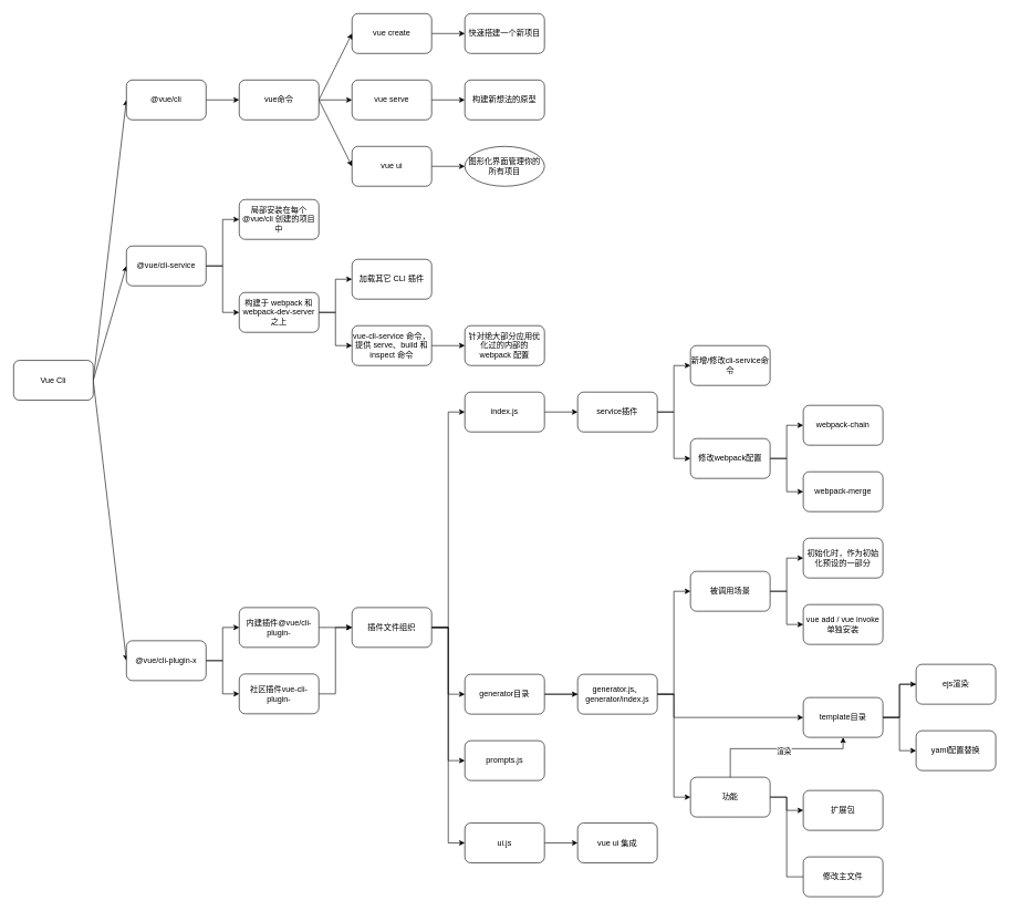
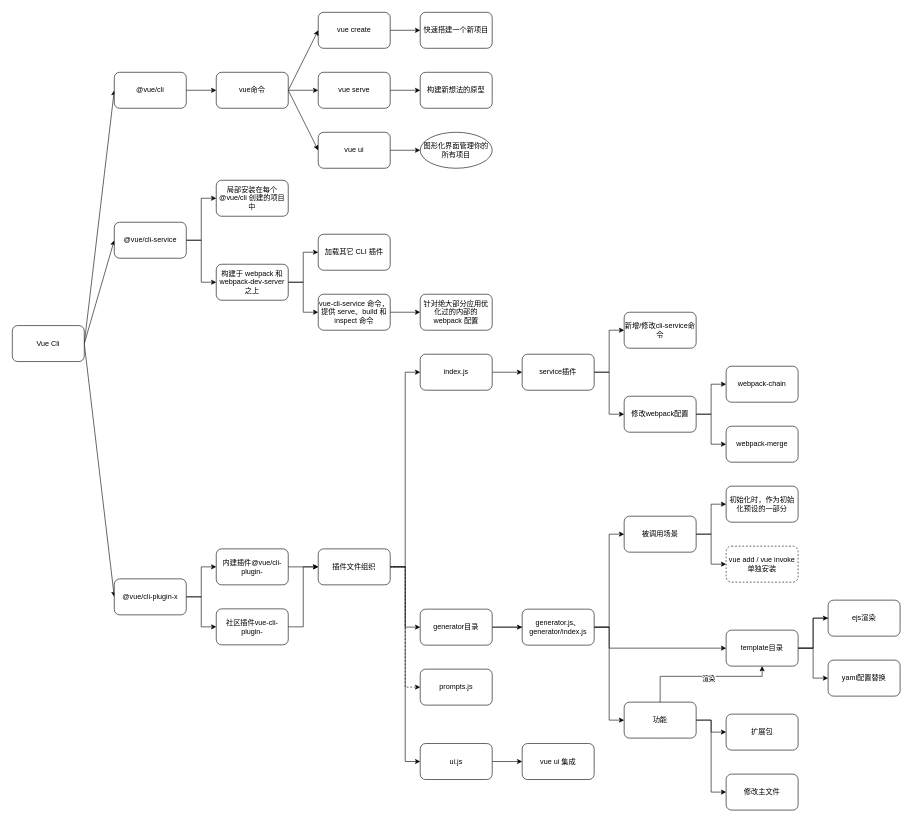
  <mxCell id="0" />
  <mxCell id="1" parent="0" />
  <mxCell id="2" style="edgeStyle=orthogonalEdgeStyle;rounded=0;orthogonalLoop=1;jettySize=auto;html=1;exitX=1;exitY=0.5;exitDx=0;exitDy=0;entryX=0;entryY=0.5;entryDx=0;entryDy=0;noEdgeStyle=1;orthogonal=1;" parent="1" source="5" target="7" edge="1"><mxGeometry relative="1" as="geometry" /></mxCell>
  <mxCell id="3" style="edgeStyle=orthogonalEdgeStyle;rounded=0;orthogonalLoop=1;jettySize=auto;html=1;exitX=1;exitY=0.5;exitDx=0;exitDy=0;entryX=0;entryY=0.5;entryDx=0;entryDy=0;noEdgeStyle=1;orthogonal=1;" parent="1" source="5" target="10" edge="1"><mxGeometry relative="1" as="geometry" /></mxCell>
  <mxCell id="4" style="edgeStyle=orthogonalEdgeStyle;rounded=0;orthogonalLoop=1;jettySize=auto;html=1;exitX=1;exitY=0.5;exitDx=0;exitDy=0;entryX=0;entryY=0.5;entryDx=0;entryDy=0;noEdgeStyle=1;orthogonal=1;" parent="1" source="5" target="13" edge="1"><mxGeometry relative="1" as="geometry" /></mxCell>
  <mxCell id="5" value="Vue Cli" style="rounded=1;whiteSpace=wrap;html=1;" parent="1" vertex="1"><mxGeometry x="20" y="542.25" width="120" height="60" as="geometry" /></mxCell>
  <mxCell id="6" style="edgeStyle=orthogonalEdgeStyle;rounded=0;orthogonalLoop=1;jettySize=auto;html=1;exitX=1;exitY=0.5;exitDx=0;exitDy=0;entryX=0;entryY=0.5;entryDx=0;entryDy=0;noEdgeStyle=1;orthogonal=1;" parent="1" source="7" target="21" edge="1"><mxGeometry relative="1" as="geometry" /></mxCell>
  <mxCell id="7" value="@vue/cli" style="rounded=1;whiteSpace=wrap;html=1;" parent="1" vertex="1"><mxGeometry x="190" y="120" width="120" height="60" as="geometry" /></mxCell>
  <mxCell id="8" value="" style="edgeStyle=orthogonalEdgeStyle;rounded=0;orthogonalLoop=1;jettySize=auto;html=1;entryX=0;entryY=0.5;entryDx=0;entryDy=0;" parent="1" source="10" target="27" edge="1"><mxGeometry relative="1" as="geometry"><mxPoint x="390" y="-253" as="targetPoint" /></mxGeometry></mxCell>
  <mxCell id="9" style="edgeStyle=orthogonalEdgeStyle;rounded=0;orthogonalLoop=1;jettySize=auto;html=1;exitX=1;exitY=0.5;exitDx=0;exitDy=0;entryX=0;entryY=0.5;entryDx=0;entryDy=0;" parent="1" source="10" target="30" edge="1"><mxGeometry relative="1" as="geometry" /></mxCell>
  <mxCell id="10" value="@vue/cli-service" style="rounded=1;whiteSpace=wrap;html=1;" parent="1" vertex="1"><mxGeometry x="190" y="370" width="120" height="60" as="geometry" /></mxCell>
  <mxCell id="11" style="edgeStyle=orthogonalEdgeStyle;rounded=0;orthogonalLoop=1;jettySize=auto;html=1;exitX=1;exitY=0.5;exitDx=0;exitDy=0;" parent="1" source="13" target="36" edge="1"><mxGeometry relative="1" as="geometry" /></mxCell>
  <mxCell id="12" style="edgeStyle=orthogonalEdgeStyle;rounded=0;orthogonalLoop=1;jettySize=auto;html=1;exitX=1;exitY=0.5;exitDx=0;exitDy=0;entryX=0;entryY=0.5;entryDx=0;entryDy=0;" parent="1" source="13" target="38" edge="1"><mxGeometry relative="1" as="geometry" /></mxCell>
  <mxCell id="13" value="@vue/cli-plugin-x" style="rounded=1;whiteSpace=wrap;html=1;" parent="1" vertex="1"><mxGeometry x="190" y="964.5" width="120" height="60" as="geometry" /></mxCell>
  <mxCell id="14" style="edgeStyle=orthogonalEdgeStyle;rounded=0;orthogonalLoop=1;jettySize=auto;html=1;exitX=1;exitY=0.5;exitDx=0;exitDy=0;" parent="1" source="15" target="25" edge="1"><mxGeometry relative="1" as="geometry" /></mxCell>
  <mxCell id="15" value="vue serve" style="rounded=1;whiteSpace=wrap;html=1;" parent="1" vertex="1"><mxGeometry x="530" y="120" width="120" height="60" as="geometry" /></mxCell>
  <mxCell id="16" style="edgeStyle=orthogonalEdgeStyle;rounded=0;orthogonalLoop=1;jettySize=auto;html=1;exitX=1;exitY=0.5;exitDx=0;exitDy=0;entryX=0;entryY=0.5;entryDx=0;entryDy=0;" parent="1" source="17" target="24" edge="1"><mxGeometry relative="1" as="geometry" /></mxCell>
  <mxCell id="17" value="vue create" style="rounded=1;whiteSpace=wrap;html=1;" parent="1" vertex="1"><mxGeometry x="530" y="20" width="120" height="60" as="geometry" /></mxCell>
  <mxCell id="18" style="edgeStyle=orthogonalEdgeStyle;rounded=0;orthogonalLoop=1;jettySize=auto;html=1;exitX=1;exitY=0.5;exitDx=0;exitDy=0;entryX=0;entryY=0.5;entryDx=0;entryDy=0;noEdgeStyle=1;orthogonal=1;" parent="1" source="21" target="17" edge="1"><mxGeometry relative="1" as="geometry" /></mxCell>
  <mxCell id="19" style="edgeStyle=orthogonalEdgeStyle;rounded=0;orthogonalLoop=1;jettySize=auto;html=1;exitX=1;exitY=0.5;exitDx=0;exitDy=0;entryX=0;entryY=0.5;entryDx=0;entryDy=0;noEdgeStyle=1;orthogonal=1;" parent="1" source="21" target="15" edge="1"><mxGeometry relative="1" as="geometry" /></mxCell>
  <mxCell id="20" style="edgeStyle=orthogonalEdgeStyle;rounded=0;orthogonalLoop=1;jettySize=auto;html=1;exitX=1;exitY=0.5;exitDx=0;exitDy=0;entryX=0;entryY=0.5;entryDx=0;entryDy=0;noEdgeStyle=1;orthogonal=1;" parent="1" source="21" target="23" edge="1"><mxGeometry relative="1" as="geometry" /></mxCell>
  <mxCell id="21" value="vue命令" style="rounded=1;whiteSpace=wrap;html=1;" parent="1" vertex="1"><mxGeometry x="360" y="120" width="120" height="60" as="geometry" /></mxCell>
  <mxCell id="22" style="edgeStyle=orthogonalEdgeStyle;rounded=0;orthogonalLoop=1;jettySize=auto;html=1;exitX=1;exitY=0.5;exitDx=0;exitDy=0;entryX=0;entryY=0.5;entryDx=0;entryDy=0;" parent="1" source="23" target="26" edge="1"><mxGeometry relative="1" as="geometry" /></mxCell>
  <mxCell id="23" value="vue ui&lt;br&gt;" style="rounded=1;whiteSpace=wrap;html=1;" parent="1" vertex="1"><mxGeometry x="530" y="220" width="120" height="60" as="geometry" /></mxCell>
  <mxCell id="24" value="快速搭建一个新项目" style="rounded=1;whiteSpace=wrap;html=1;" parent="1" vertex="1"><mxGeometry x="700" y="20" width="120" height="60" as="geometry" /></mxCell>
  <mxCell id="25" value="构建新想法的原型" style="rounded=1;whiteSpace=wrap;html=1;" parent="1" vertex="1"><mxGeometry x="700" y="120" width="120" height="60" as="geometry" /></mxCell>
  <mxCell id="26" value="图形化界面管理你的所有项目" style="ellipse;whiteSpace=wrap;html=1;" parent="1" vertex="1"><mxGeometry x="700" y="220" width="120" height="60" as="geometry" /></mxCell>
  <mxCell id="27" value="局部安装在每个 @vue/cli 创建的项目中" style="rounded=1;whiteSpace=wrap;html=1;" parent="1" vertex="1"><mxGeometry x="360" y="300" width="120" height="60" as="geometry" /></mxCell>
  <mxCell id="28" style="edgeStyle=orthogonalEdgeStyle;rounded=0;orthogonalLoop=1;jettySize=auto;html=1;exitX=1;exitY=0.5;exitDx=0;exitDy=0;entryX=0;entryY=0.5;entryDx=0;entryDy=0;" parent="1" source="30" target="31" edge="1"><mxGeometry relative="1" as="geometry" /></mxCell>
  <mxCell id="29" style="edgeStyle=orthogonalEdgeStyle;rounded=0;orthogonalLoop=1;jettySize=auto;html=1;exitX=1;exitY=0.5;exitDx=0;exitDy=0;entryX=0;entryY=0.5;entryDx=0;entryDy=0;" parent="1" source="30" target="33" edge="1"><mxGeometry relative="1" as="geometry" /></mxCell>
  <mxCell id="30" value="构建于 webpack 和 webpack-dev-server 之上" style="rounded=1;whiteSpace=wrap;html=1;" parent="1" vertex="1"><mxGeometry x="360" y="440" width="120" height="60" as="geometry" /></mxCell>
  <mxCell id="31" value="加载其它 CLI 插件" style="rounded=1;whiteSpace=wrap;html=1;" parent="1" vertex="1"><mxGeometry x="530" y="390" width="120" height="60" as="geometry" /></mxCell>
  <mxCell id="32" style="edgeStyle=orthogonalEdgeStyle;rounded=0;orthogonalLoop=1;jettySize=auto;html=1;exitX=1;exitY=0.5;exitDx=0;exitDy=0;entryX=0;entryY=0.5;entryDx=0;entryDy=0;" parent="1" source="33" target="34" edge="1"><mxGeometry relative="1" as="geometry" /></mxCell>
  <mxCell id="33" value="vue-cli-service 命令，提供 serve、build 和 inspect 命令" style="rounded=1;whiteSpace=wrap;html=1;" parent="1" vertex="1"><mxGeometry x="530" y="490" width="120" height="60" as="geometry" /></mxCell>
  <mxCell id="34" value="针对绝大部分应用优化过的内部的 webpack 配置" style="rounded=1;whiteSpace=wrap;html=1;" parent="1" vertex="1"><mxGeometry x="700" y="490" width="120" height="60" as="geometry" /></mxCell>
  <mxCell id="35" style="edgeStyle=orthogonalEdgeStyle;rounded=0;orthogonalLoop=1;jettySize=auto;html=1;exitX=1;exitY=0.5;exitDx=0;exitDy=0;entryX=0;entryY=0.5;entryDx=0;entryDy=0;" parent="1" source="36" target="43" edge="1"><mxGeometry relative="1" as="geometry" /></mxCell>
  <mxCell id="36" value="内建插件@vue/cli-plugin-" style="rounded=1;whiteSpace=wrap;html=1;" parent="1" vertex="1"><mxGeometry x="360" y="914.5" width="120" height="60" as="geometry" /></mxCell>
  <mxCell id="37" style="edgeStyle=orthogonalEdgeStyle;rounded=0;orthogonalLoop=1;jettySize=auto;html=1;exitX=1;exitY=0.5;exitDx=0;exitDy=0;entryX=0;entryY=0.5;entryDx=0;entryDy=0;" parent="1" source="38" target="43" edge="1"><mxGeometry relative="1" as="geometry" /></mxCell>
  <mxCell id="38" value="社区插件vue-cli-plugin-" style="rounded=1;whiteSpace=wrap;html=1;" parent="1" vertex="1"><mxGeometry x="360" y="1014.5" width="120" height="60" as="geometry" /></mxCell>
  <mxCell id="39" style="edgeStyle=orthogonalEdgeStyle;rounded=0;orthogonalLoop=1;jettySize=auto;html=1;exitX=1;exitY=0.5;exitDx=0;exitDy=0;entryX=0;entryY=0.5;entryDx=0;entryDy=0;" edge="1" parent="1" source="43" target="48"><mxGeometry relative="1" as="geometry" /></mxCell>
  <mxCell id="40" style="edgeStyle=orthogonalEdgeStyle;rounded=0;orthogonalLoop=1;jettySize=auto;html=1;exitX=1;exitY=0.5;exitDx=0;exitDy=0;entryX=0;entryY=0.5;entryDx=0;entryDy=0;" edge="1" parent="1" source="43" target="46"><mxGeometry relative="1" as="geometry" /></mxCell>
- <mxCell id="41" style="edgeStyle=orthogonalEdgeStyle;rounded=0;orthogonalLoop=1;jettySize=auto;html=1;exitX=1;exitY=0.5;exitDx=0;exitDy=0;entryX=0;entryY=0.5;entryDx=0;entryDy=0;" edge="1" parent="1" source="43" target="49"><mxGeometry relative="1" as="geometry" /></mxCell>
+ <mxCell id="41" style="edgeStyle=orthogonalEdgeStyle;rounded=0;orthogonalLoop=1;jettySize=auto;html=1;exitX=1;exitY=0.5;exitDx=0;exitDy=0;entryX=0;entryY=0.5;entryDx=0;entryDy=0;dashed=1;" edge="1" parent="1" source="43" target="49"><mxGeometry relative="1" as="geometry" /></mxCell>
  <mxCell id="42" style="edgeStyle=orthogonalEdgeStyle;rounded=0;orthogonalLoop=1;jettySize=auto;html=1;exitX=1;exitY=0.5;exitDx=0;exitDy=0;entryX=0;entryY=0.5;entryDx=0;entryDy=0;" edge="1" parent="1" source="43" target="51"><mxGeometry relative="1" as="geometry" /></mxCell>
  <mxCell id="43" value="插件文件组织" style="rounded=1;whiteSpace=wrap;html=1;" parent="1" vertex="1"><mxGeometry x="530" y="914.5" width="120" height="60" as="geometry" /></mxCell>
  <mxCell id="44" value="" style="edgeStyle=orthogonalEdgeStyle;rounded=0;orthogonalLoop=1;jettySize=auto;html=1;entryX=0;entryY=0.5;entryDx=0;entryDy=0;" edge="1" parent="1" source="46" target="63"><mxGeometry relative="1" as="geometry" /></mxCell>
  <mxCell id="45" style="edgeStyle=orthogonalEdgeStyle;rounded=0;orthogonalLoop=1;jettySize=auto;html=1;exitX=1;exitY=0.5;exitDx=0;exitDy=0;entryX=0;entryY=0.5;entryDx=0;entryDy=0;" edge="1" parent="1" source="46" target="66"><mxGeometry relative="1" as="geometry" /></mxCell>
  <mxCell id="46" value="generator目录" style="rounded=1;whiteSpace=wrap;html=1;" parent="1" vertex="1"><mxGeometry x="700" y="1015" width="120" height="60" as="geometry" /></mxCell>
  <mxCell id="47" style="edgeStyle=orthogonalEdgeStyle;rounded=0;orthogonalLoop=1;jettySize=auto;html=1;exitX=1;exitY=0.5;exitDx=0;exitDy=0;entryX=0;entryY=0.5;entryDx=0;entryDy=0;" edge="1" parent="1" source="48" target="54"><mxGeometry relative="1" as="geometry" /></mxCell>
  <mxCell id="48" value="index.js" style="rounded=1;whiteSpace=wrap;html=1;" parent="1" vertex="1"><mxGeometry x="700" y="590" width="120" height="60" as="geometry" /></mxCell>
  <mxCell id="49" value="prompts.js" style="rounded=1;whiteSpace=wrap;html=1;" parent="1" vertex="1"><mxGeometry x="700" y="1115" width="120" height="60" as="geometry" /></mxCell>
  <mxCell id="50" style="edgeStyle=orthogonalEdgeStyle;rounded=0;orthogonalLoop=1;jettySize=auto;html=1;exitX=1;exitY=0.5;exitDx=0;exitDy=0;entryX=0;entryY=0.5;entryDx=0;entryDy=0;" parent="1" source="51" target="55" edge="1"><mxGeometry relative="1" as="geometry" /></mxCell>
  <mxCell id="51" value="ui.js" style="rounded=1;whiteSpace=wrap;html=1;" parent="1" vertex="1"><mxGeometry x="700" y="1239" width="120" height="60" as="geometry" /></mxCell>
  <mxCell id="52" style="edgeStyle=orthogonalEdgeStyle;rounded=0;orthogonalLoop=1;jettySize=auto;html=1;exitX=1;exitY=0.5;exitDx=0;exitDy=0;entryX=0;entryY=0.5;entryDx=0;entryDy=0;" edge="1" parent="1" source="54" target="77"><mxGeometry relative="1" as="geometry" /></mxCell>
  <mxCell id="53" style="edgeStyle=orthogonalEdgeStyle;rounded=0;orthogonalLoop=1;jettySize=auto;html=1;exitX=1;exitY=0.5;exitDx=0;exitDy=0;entryX=0;entryY=0.5;entryDx=0;entryDy=0;" edge="1" parent="1" source="54" target="80"><mxGeometry relative="1" as="geometry" /></mxCell>
  <mxCell id="54" value="service插件" style="rounded=1;whiteSpace=wrap;html=1;" parent="1" vertex="1"><mxGeometry x="870" y="590" width="120" height="60" as="geometry" /></mxCell>
  <mxCell id="55" value="vue ui 集成" style="rounded=1;whiteSpace=wrap;html=1;" parent="1" vertex="1"><mxGeometry x="870" y="1239" width="120" height="60" as="geometry" /></mxCell>
  <mxCell id="56" value="初始化时，作为初始化预设的一部分" style="rounded=1;whiteSpace=wrap;html=1;" vertex="1" parent="1"><mxGeometry x="1210" y="810" width="120" height="60" as="geometry" /></mxCell>
- <mxCell id="57" value="vue add / vue invoke单独安装" style="rounded=1;whiteSpace=wrap;html=1;" vertex="1" parent="1"><mxGeometry x="1210" y="910" width="120" height="60" as="geometry" /></mxCell>
+ <mxCell id="57" value="vue add / vue invoke单独安装" style="rounded=1;whiteSpace=wrap;html=1;dashed=1;" vertex="1" parent="1"><mxGeometry x="1210" y="910" width="120" height="60" as="geometry" /></mxCell>
  <mxCell id="58" style="edgeStyle=orthogonalEdgeStyle;rounded=0;orthogonalLoop=1;jettySize=auto;html=1;exitX=1;exitY=0.5;exitDx=0;exitDy=0;entryX=0;entryY=0.5;entryDx=0;entryDy=0;" edge="1" parent="1" source="60" target="56"><mxGeometry relative="1" as="geometry" /></mxCell>
  <mxCell id="59" style="edgeStyle=orthogonalEdgeStyle;rounded=0;orthogonalLoop=1;jettySize=auto;html=1;exitX=1;exitY=0.5;exitDx=0;exitDy=0;entryX=0;entryY=0.5;entryDx=0;entryDy=0;" edge="1" parent="1" source="60" target="57"><mxGeometry relative="1" as="geometry" /></mxCell>
  <mxCell id="60" value="被调用场景" style="rounded=1;whiteSpace=wrap;html=1;" vertex="1" parent="1"><mxGeometry x="1040" y="860" width="120" height="60" as="geometry" /></mxCell>
  <mxCell id="61" style="edgeStyle=orthogonalEdgeStyle;rounded=0;orthogonalLoop=1;jettySize=auto;html=1;exitX=1;exitY=0.5;exitDx=0;exitDy=0;entryX=0;entryY=0.5;entryDx=0;entryDy=0;" edge="1" parent="1" source="63" target="60"><mxGeometry relative="1" as="geometry" /></mxCell>
  <mxCell id="62" style="edgeStyle=orthogonalEdgeStyle;rounded=0;orthogonalLoop=1;jettySize=auto;html=1;entryX=0;entryY=0.5;entryDx=0;entryDy=0;" edge="1" parent="1" source="63" target="72"><mxGeometry relative="1" as="geometry" /></mxCell>
  <mxCell id="63" value="generator.js、generator/index.js" style="rounded=1;whiteSpace=wrap;html=1;" vertex="1" parent="1"><mxGeometry x="870" y="1015" width="120" height="60" as="geometry" /></mxCell>
  <mxCell id="64" value="" style="edgeStyle=orthogonalEdgeStyle;rounded=0;orthogonalLoop=1;jettySize=auto;html=1;" edge="1" parent="1" source="66" target="73"><mxGeometry relative="1" as="geometry" /></mxCell>
  <mxCell id="65" style="edgeStyle=orthogonalEdgeStyle;rounded=0;orthogonalLoop=1;jettySize=auto;html=1;exitX=1;exitY=0.5;exitDx=0;exitDy=0;entryX=0;entryY=0.5;entryDx=0;entryDy=0;" edge="1" parent="1" source="66" target="67"><mxGeometry relative="1" as="geometry" /></mxCell>
  <mxCell id="66" value="template目录" style="rounded=1;whiteSpace=wrap;html=1;" vertex="1" parent="1"><mxGeometry x="1210" y="1050" width="120" height="60" as="geometry" /></mxCell>
  <mxCell id="67" value="yaml配置替换" style="rounded=1;whiteSpace=wrap;html=1;" vertex="1" parent="1"><mxGeometry x="1380" y="1100" width="120" height="60" as="geometry" /></mxCell>
  <mxCell id="68" style="edgeStyle=orthogonalEdgeStyle;rounded=0;orthogonalLoop=1;jettySize=auto;html=1;exitX=0.5;exitY=1;exitDx=0;exitDy=0;entryX=0.5;entryY=1;entryDx=0;entryDy=0;" edge="1" parent="1" source="72" target="66"><mxGeometry relative="1" as="geometry"><mxPoint x="1270" y="1147" as="targetPoint" /><Array as="points"><mxPoint x="1100" y="1127" /><mxPoint x="1270" y="1127" /></Array></mxGeometry></mxCell>
  <mxCell id="69" value="渲染" style="edgeLabel;html=1;align=center;verticalAlign=middle;resizable=0;points=[];" vertex="1" connectable="0" parent="68"><mxGeometry x="-0.178" y="-1" relative="1" as="geometry"><mxPoint x="64" y="2" as="offset" /></mxGeometry></mxCell>
  <mxCell id="70" style="edgeStyle=orthogonalEdgeStyle;rounded=0;orthogonalLoop=1;jettySize=auto;html=1;exitX=1;exitY=0.5;exitDx=0;exitDy=0;entryX=0;entryY=0.5;entryDx=0;entryDy=0;" edge="1" parent="1" source="72" target="75"><mxGeometry relative="1" as="geometry" /></mxCell>
- <mxCell id="71" style="edgeStyle=orthogonalEdgeStyle;rounded=0;orthogonalLoop=1;jettySize=auto;html=1;exitX=1;exitY=0.5;exitDx=0;exitDy=0;entryX=0;entryY=0.5;entryDx=0;entryDy=0;endArrow=none;" edge="1" parent="1" source="72" target="76"><mxGeometry relative="1" as="geometry" /></mxCell>
+ <mxCell id="71" style="edgeStyle=orthogonalEdgeStyle;rounded=0;orthogonalLoop=1;jettySize=auto;html=1;exitX=1;exitY=0.5;exitDx=0;exitDy=0;entryX=0;entryY=0.5;entryDx=0;entryDy=0;" edge="1" parent="1" source="72" target="76"><mxGeometry relative="1" as="geometry" /></mxCell>
  <mxCell id="72" value="功能" style="rounded=1;whiteSpace=wrap;html=1;" vertex="1" parent="1"><mxGeometry x="1040" y="1170" width="120" height="60" as="geometry" /></mxCell>
  <mxCell id="73" value="ejs渲染" style="rounded=1;whiteSpace=wrap;html=1;" vertex="1" parent="1"><mxGeometry x="1380" y="1000" width="120" height="60" as="geometry" /></mxCell>
  <mxCell id="74" value="" style="edgeStyle=orthogonalEdgeStyle;rounded=0;orthogonalLoop=1;jettySize=auto;html=1;endArrow=none;" edge="1" parent="1" source="66" target="73"><mxGeometry relative="1" as="geometry"><mxPoint x="1000" y="427" as="sourcePoint" /><mxPoint x="1140" y="467" as="targetPoint" /></mxGeometry></mxCell>
  <mxCell id="75" value="扩展包" style="rounded=1;whiteSpace=wrap;html=1;" vertex="1" parent="1"><mxGeometry x="1210" y="1190" width="120" height="60" as="geometry" /></mxCell>
  <mxCell id="76" value="修改主文件" style="rounded=1;whiteSpace=wrap;html=1;" vertex="1" parent="1"><mxGeometry x="1210" y="1290" width="120" height="60" as="geometry" /></mxCell>
  <mxCell id="77" value="新增/修改cli-service命令" style="rounded=1;whiteSpace=wrap;html=1;" vertex="1" parent="1"><mxGeometry x="1040" y="520" width="120" height="60" as="geometry" /></mxCell>
  <mxCell id="78" style="edgeStyle=orthogonalEdgeStyle;rounded=0;orthogonalLoop=1;jettySize=auto;html=1;exitX=1;exitY=0.5;exitDx=0;exitDy=0;entryX=0;entryY=0.5;entryDx=0;entryDy=0;" edge="1" parent="1" source="80" target="82"><mxGeometry relative="1" as="geometry" /></mxCell>
  <mxCell id="79" style="edgeStyle=orthogonalEdgeStyle;rounded=0;orthogonalLoop=1;jettySize=auto;html=1;exitX=1;exitY=0.5;exitDx=0;exitDy=0;entryX=0;entryY=0.5;entryDx=0;entryDy=0;" edge="1" parent="1" source="80" target="81"><mxGeometry relative="1" as="geometry" /></mxCell>
  <mxCell id="80" value="修改webpack配置" style="rounded=1;whiteSpace=wrap;html=1;" vertex="1" parent="1"><mxGeometry x="1040" y="660" width="120" height="60" as="geometry" /></mxCell>
  <mxCell id="81" value="webpack-merge" style="rounded=1;whiteSpace=wrap;html=1;" vertex="1" parent="1"><mxGeometry x="1210" y="710" width="120" height="60" as="geometry" /></mxCell>
  <mxCell id="82" value="webpack-chain" style="rounded=1;whiteSpace=wrap;html=1;" vertex="1" parent="1"><mxGeometry x="1210" y="610" width="120" height="60" as="geometry" /></mxCell>
